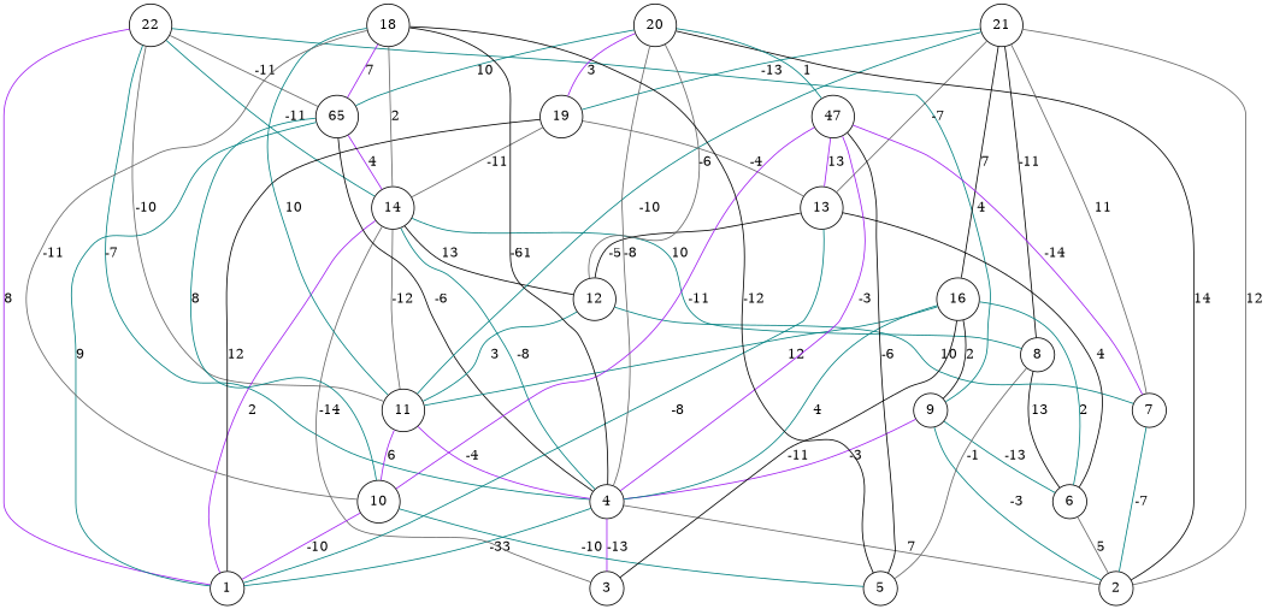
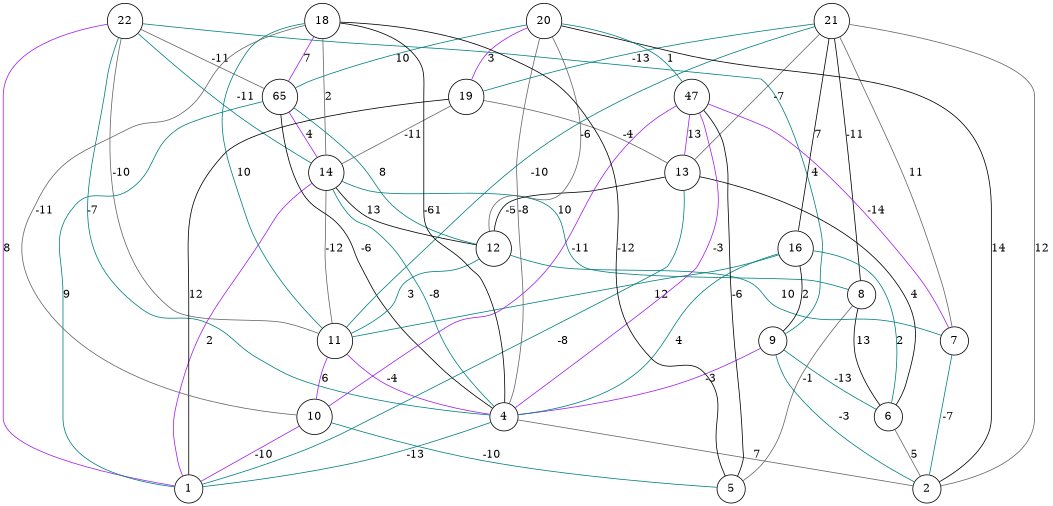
  graph {
    fontname="Helvetica,Arial,sans-serif"
    node [shape=circle]
    edge [color=teal]
    22
    1
    4
    9
    11
    14
    n7 [label=65]
    2
-   3
    6
    10
    8
    12
    5
    7
    21
    13
    16
    19
    20
    n21 [label=47]
    18
    22 -- 1 [color=purple label=8]
    22 -- 4 [label=-7]
    22 -- 9 [label=4]
    22 -- 11 [color=gray40 label=-10]
    22 -- 14 [label=-11]
    22 -- n7 [color=gray40 label=-11]
-   4 -- 1 [label=-33]
+   4 -- 1 [label=-13]
    4 -- 2 [color=gray40 label=7]
-   4 -- 3 [color=purple label=-13]
    9 -- 4 [color=purple label=-3]
    9 -- 2 [label=-3]
    9 -- 6 [label=-13]
    11 -- 4 [color=purple label=-4]
    11 -- 10 [color=purple label=6]
    14 -- 1 [color=purple label=2]
    14 -- 4 [label=-8]
    14 -- 11 [color=gray40 label=-12]
-   14 -- 3 [color=gray40 label=-14]
    14 -- 8 [label=10]
    14 -- 12 [color=black label=13]
    n7 -- 1 [label=9]
    n7 -- 4 [color=black label=-6]
    n7 -- 14 [color=purple label=4]
-   n7 -- 10 [label=8]
+   n7 -- 12 [label=8]
    6 -- 2 [color=gray40 label=5]
    10 -- 1 [color=purple label=-10]
    10 -- 5 [label=-10]
    8 -- 6 [color=black label=13]
    8 -- 5 [color=gray40 label=-1]
    12 -- 11 [label=3]
    12 -- 7 [label=10]
    7 -- 2 [label=-7]
    21 -- 11 [label=-10]
    21 -- 2 [color=gray40 label=12]
    21 -- 8 [color=black label=-11]
    21 -- 7 [color=gray40 label=11]
    21 -- 13 [color=gray40 label=-7]
    21 -- 16 [color=black label=7]
    21 -- 19 [label=-13]
    13 -- 1 [label=-8]
    13 -- 6 [color=black label=4]
    13 -- 12 [color=black label=-5]
    16 -- 4 [label=4]
    16 -- 9 [color=black label=2]
    16 -- 11 [label=12]
-   16 -- 3 [color=black label=-11]
    16 -- 6 [label=2]
    19 -- 1 [color=black label=12]
    19 -- 14 [color=gray40 label=-11]
    19 -- 13 [color=gray40 label=-4]
    20 -- 4 [color=gray40 label=-8]
    20 -- n7 [label=10]
    20 -- 2 [color=black label=14]
    20 -- 12 [color=gray40 label=-6]
    20 -- 19 [color=purple label=3]
    20 -- n21 [label=1]
    n21 -- 4 [color=purple label=-3]
    n21 -- 10 [color=purple label=-11]
    n21 -- 5 [color=black label=-6]
    n21 -- 7 [color=purple label=-14]
    n21 -- 13 [color=purple label=13]
    18 -- 4 [color=black label=-61]
    18 -- 11 [label=10]
    18 -- 14 [color=gray40 label=2]
    18 -- n7 [color=purple label=7]
    18 -- 10 [color=gray40 label=-11]
    18 -- 5 [color=black label=-12]
  }
